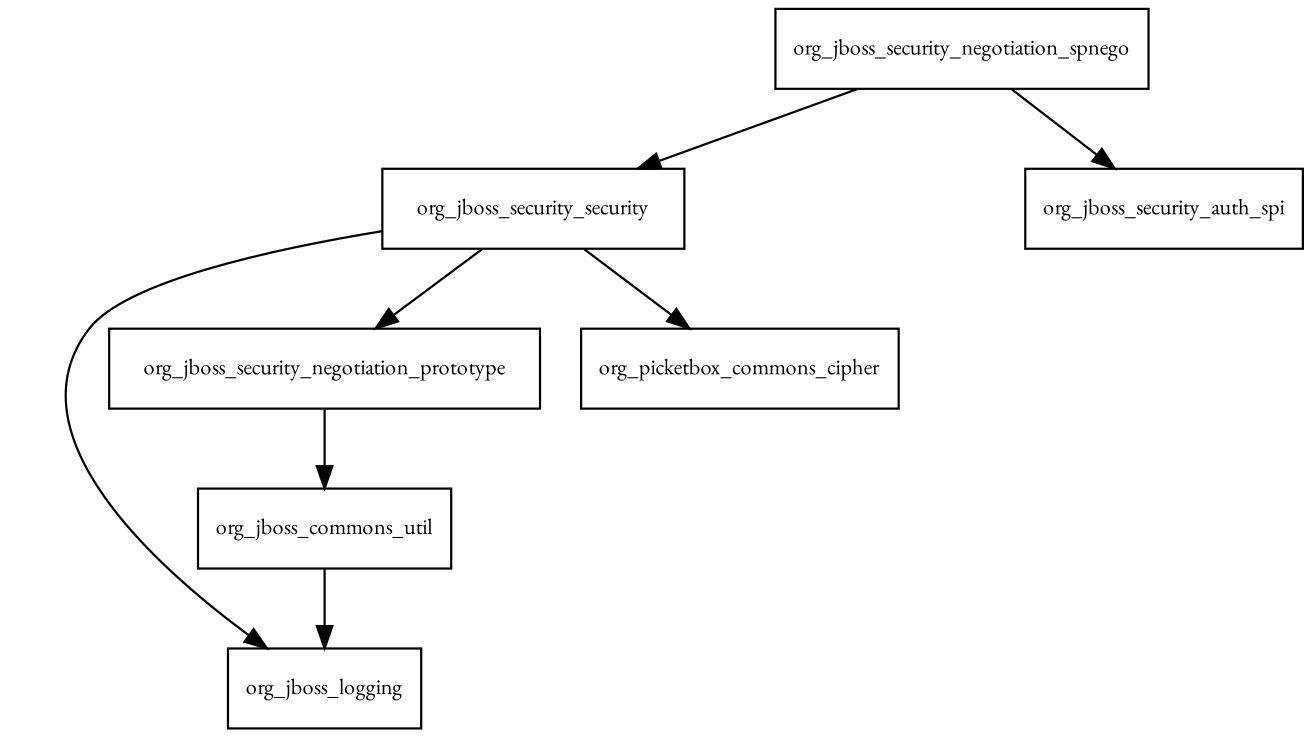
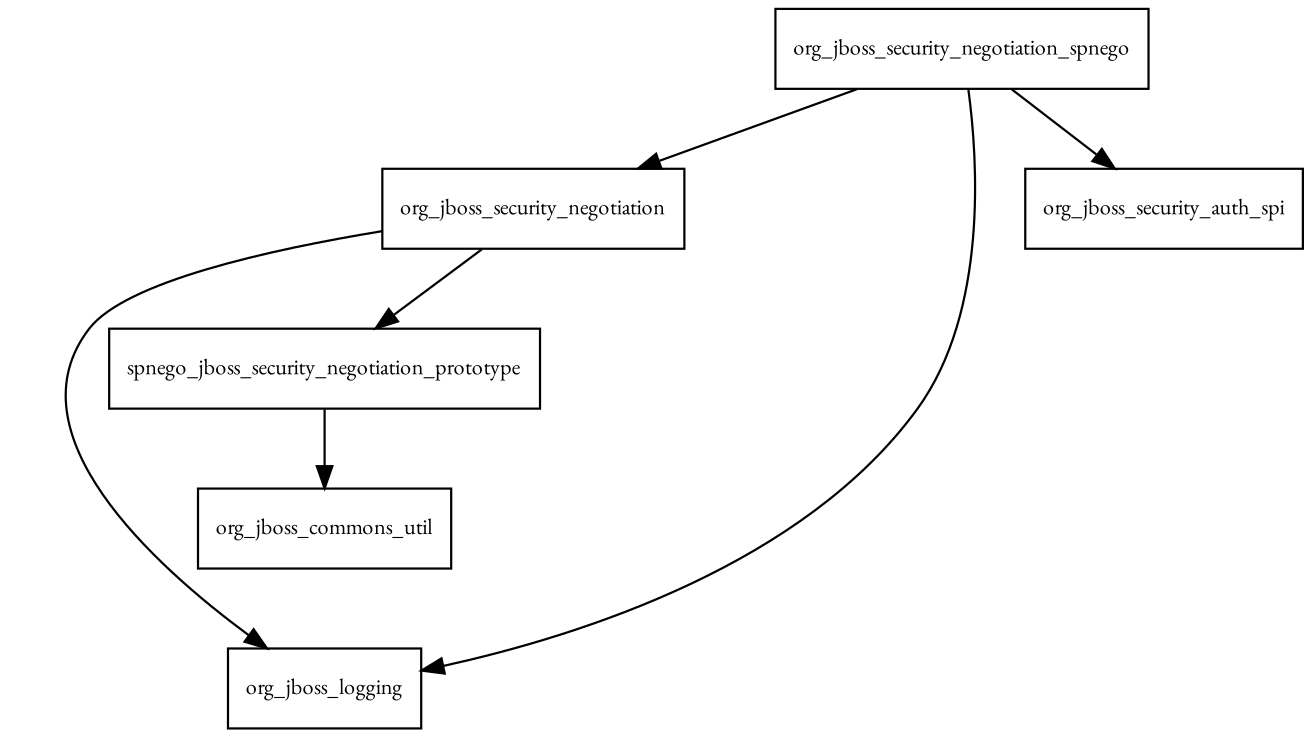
  digraph {
    fontname="EB Garamond"
    node [fontname="EB Garamond" fontsize=10.0 shape=box]
    edge [fontname="EB Garamond"]
-   org_jboss_security_negotiation [label=org_jboss_security_security]
+   org_jboss_security_negotiation
    org_jboss_logging
-   org_jboss_security_negotiation_prototype
-   org_picketbox_commons_cipher
+   org_jboss_security_negotiation_prototype [label=spnego_jboss_security_negotiation_prototype]
    n5 [label=org_jboss_commons_util]
    org_jboss_security_negotiation_spnego
    org_jboss_security_auth_spi
    org_jboss_security_negotiation -> org_jboss_logging
    org_jboss_security_negotiation -> org_jboss_security_negotiation_prototype
-   org_jboss_security_negotiation -> org_picketbox_commons_cipher
    org_jboss_security_negotiation_prototype -> n5
    org_jboss_security_negotiation_spnego -> org_jboss_security_negotiation
-   n5 -> org_jboss_logging
+   org_jboss_security_negotiation_spnego -> org_jboss_logging
    org_jboss_security_negotiation_spnego -> org_jboss_security_auth_spi
  }
